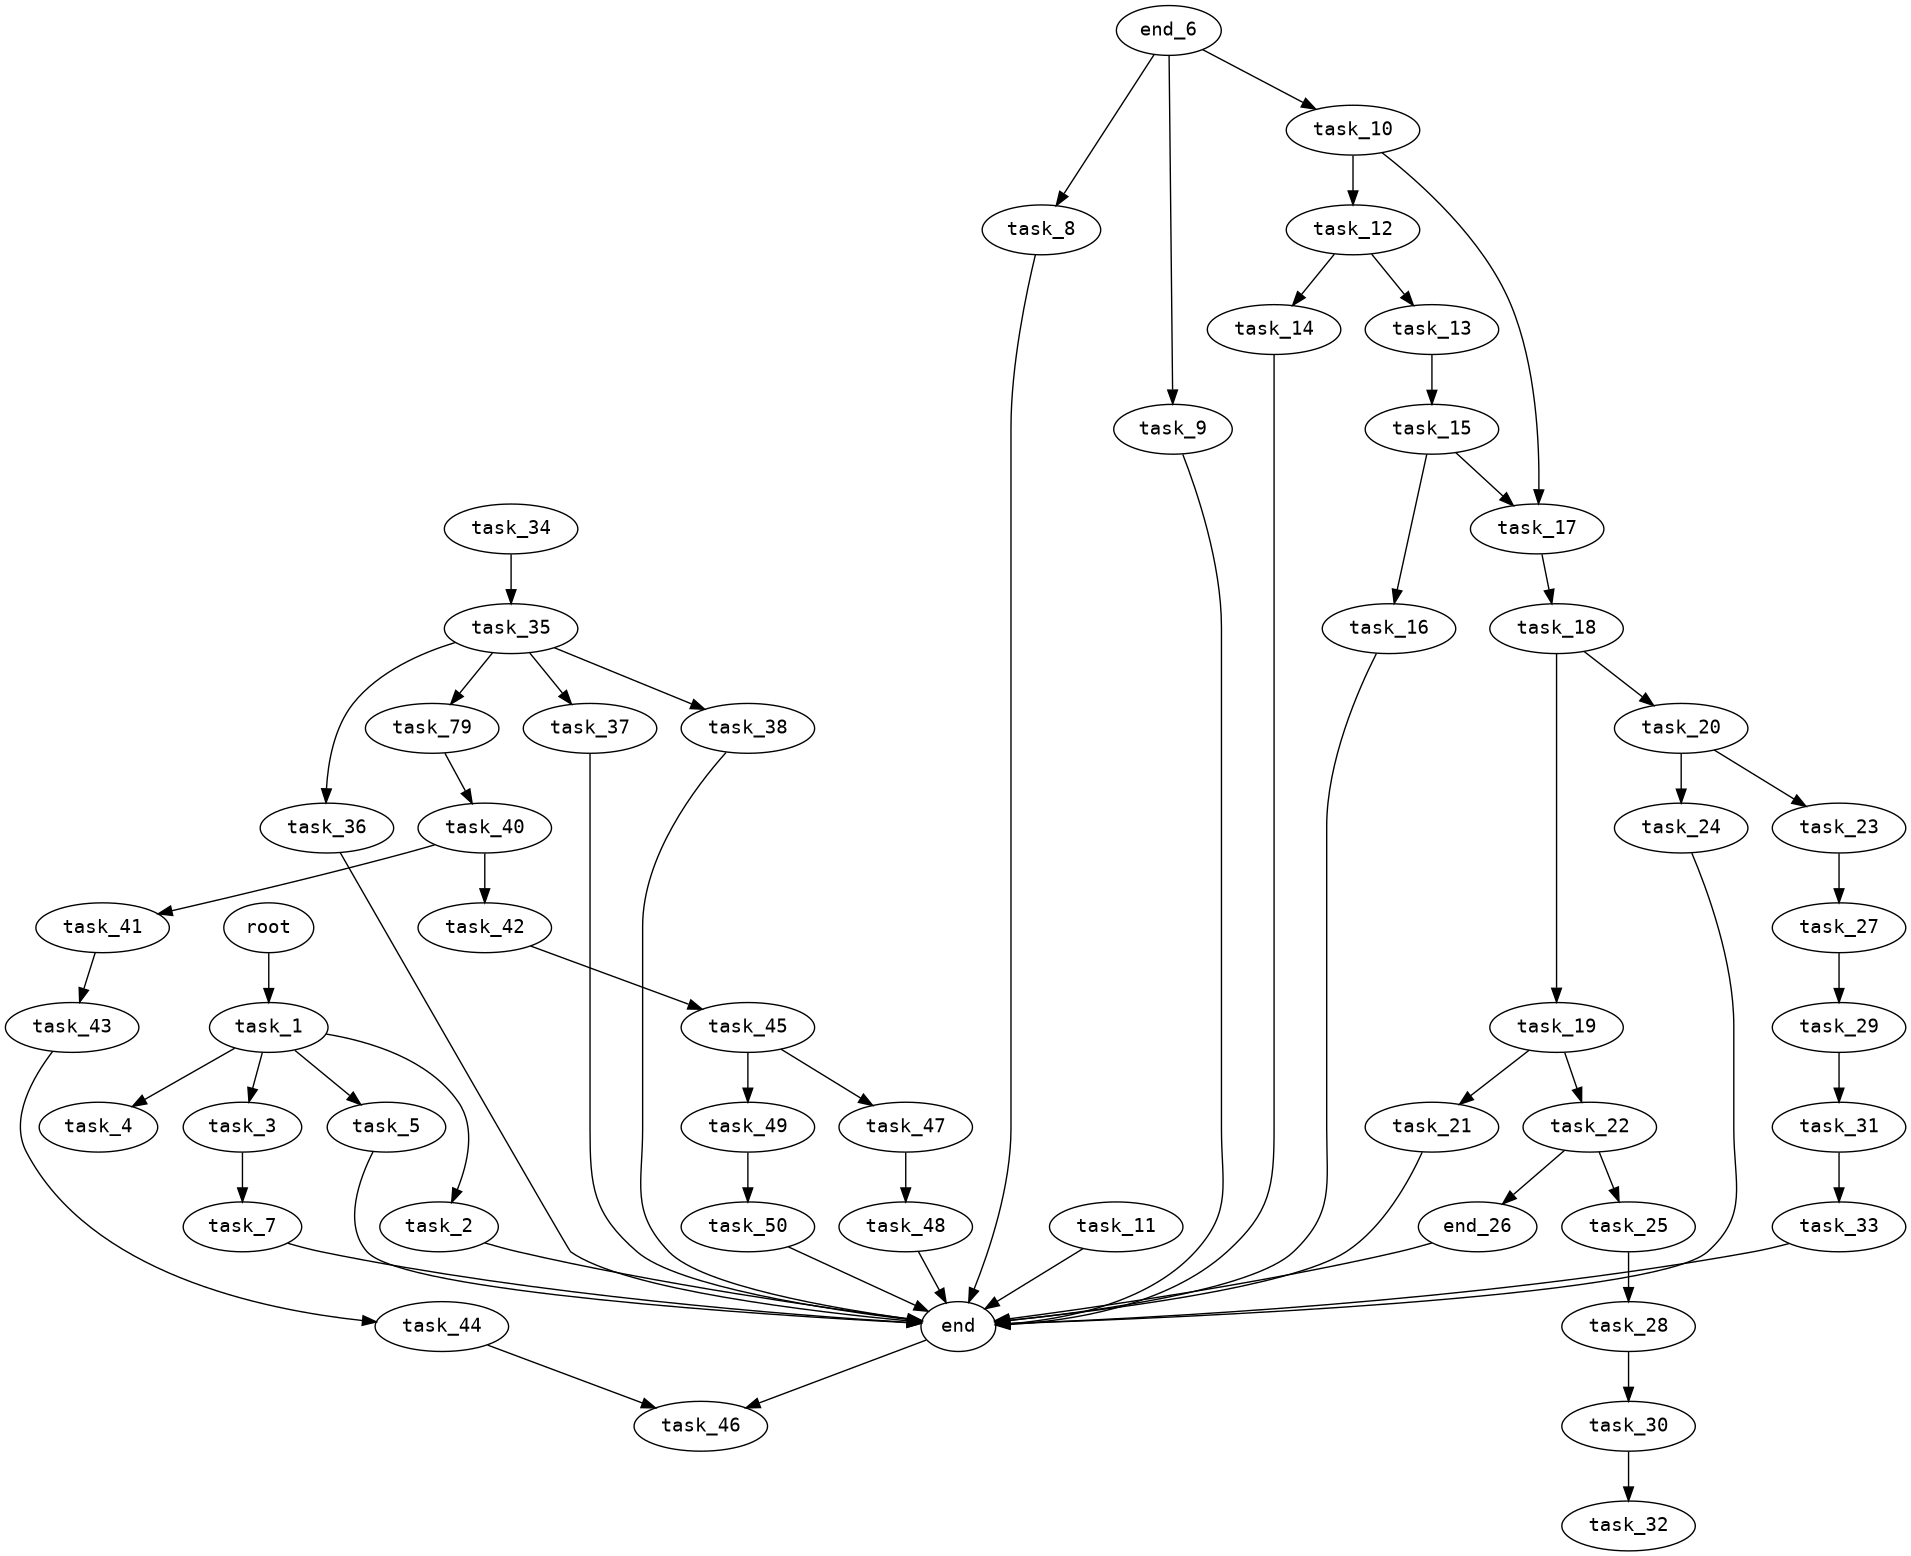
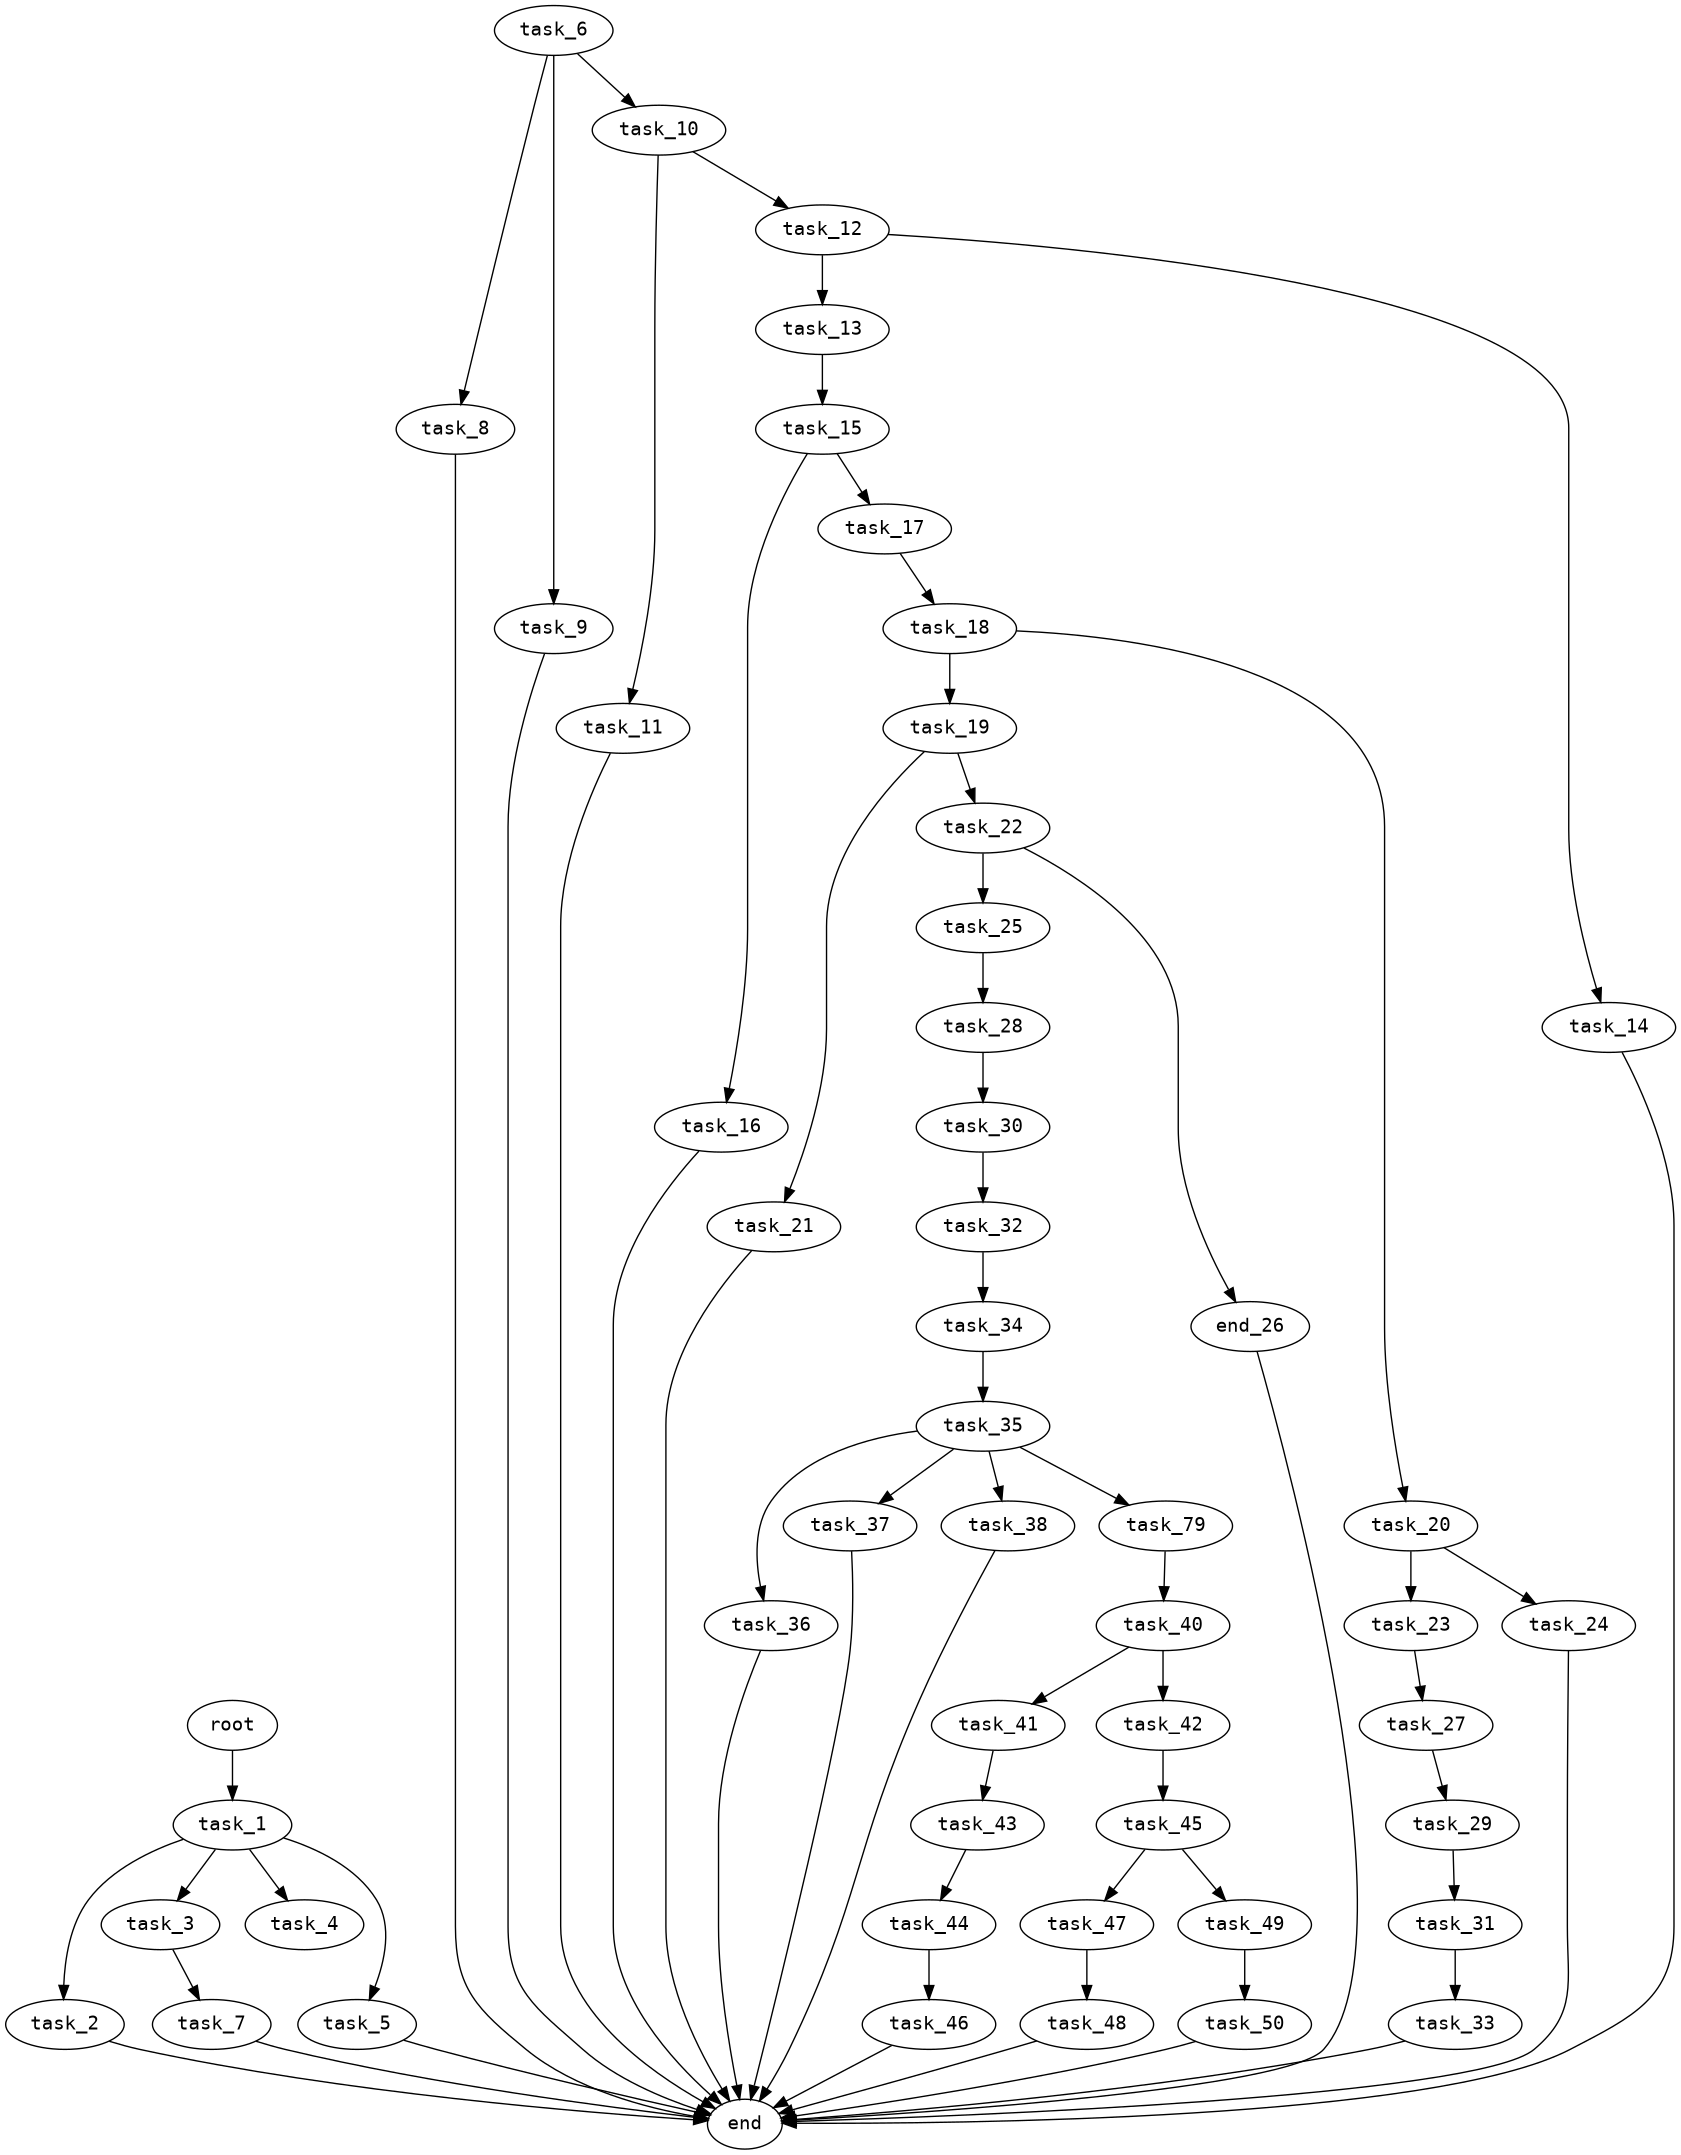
  digraph {
    fontname="DejaVu Sans Mono"
    node [fontname="DejaVu Sans Mono"]
    edge [fontname="DejaVu Sans Mono"]
    root
    task_1
    task_2
    task_3
    task_4
    task_5
    end
    task_7
-   task_6 [label=end_6]
+   task_6
    task_8
    task_9
    task_10
    task_11
    task_12
    task_13
    task_14
    task_15
    task_16
    task_17
    task_18
    task_19
    task_20
    task_21
    task_22
    task_23
    task_24
    task_25
    n28 [label=end_26]
    task_27
    task_28
    task_29
    task_30
    task_31
    task_32
    task_33
    task_34
    task_35
    task_36
    task_37
    task_38
    n41 [label=task_79]
    task_40
    task_41
    task_42
    task_43
    task_45
    task_44
    task_47
    task_49
    task_46
    task_48
    task_50
    root -> task_1
    task_1 -> task_2
    task_1 -> task_3
    task_1 -> task_4
    task_1 -> task_5
    task_2 -> end
    task_3 -> task_7
    task_5 -> end
    task_7 -> end
    task_6 -> task_8
    task_6 -> task_9
    task_6 -> task_10
    task_8 -> end
    task_9 -> end
-   task_10 -> task_17
+   task_10 -> task_11
    task_10 -> task_12
    task_11 -> end
    task_12 -> task_13
    task_12 -> task_14
    task_13 -> task_15
    task_14 -> end
    task_15 -> task_16
    task_15 -> task_17
    task_16 -> end
    task_17 -> task_18
    task_18 -> task_19
    task_18 -> task_20
    task_19 -> task_21
    task_19 -> task_22
    task_20 -> task_23
    task_20 -> task_24
    task_21 -> end
    task_22 -> task_25
    task_22 -> n28
    task_23 -> task_27
    task_24 -> end
    task_25 -> task_28
    n28 -> end
    task_27 -> task_29
    task_28 -> task_30
    task_29 -> task_31
    task_30 -> task_32
    task_31 -> task_33
+   task_32 -> task_34
    task_33 -> end
    task_34 -> task_35
    task_35 -> task_36
    task_35 -> task_37
    task_35 -> task_38
    task_35 -> n41
    task_36 -> end
    task_37 -> end
    task_38 -> end
    n41 -> task_40
    task_40 -> task_41
    task_40 -> task_42
    task_41 -> task_43
    task_42 -> task_45
    task_43 -> task_44
    task_45 -> task_47
    task_45 -> task_49
    task_44 -> task_46
    task_47 -> task_48
    task_49 -> task_50
-   end -> task_46
+   task_46 -> end
    task_48 -> end
    task_50 -> end
  }
